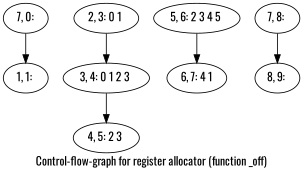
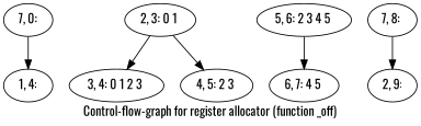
  digraph {
    fontname=Oswald
    label="Control-flow-graph for register allocator (function _off)"
    node [fontname=Oswald]
    edge [fontname=Oswald]
    n1 [label="7, 0:"]
-   n2 [label="1, 1: "]
+   n2 [label="1, 4:"]
    n3 [label="2, 3: 0 1 "]
    n4 [label="3, 4: 0 1 2 3 "]
    n5 [label="4, 5: 2 3 "]
    n6 [label="5, 6: 2 3 4 5 "]
-   n7 [label="6, 7: 4 1"]
+   n7 [label="6, 7: 4 5 "]
    n8 [label="7, 8: "]
-   n9 [label="8, 9: "]
+   n9 [label="2, 9:"]
    n1 -> n2
    n3 -> n4
-   n4 -> n5
+   n3 -> n5
    n6 -> n7
    n8 -> n9
  }
